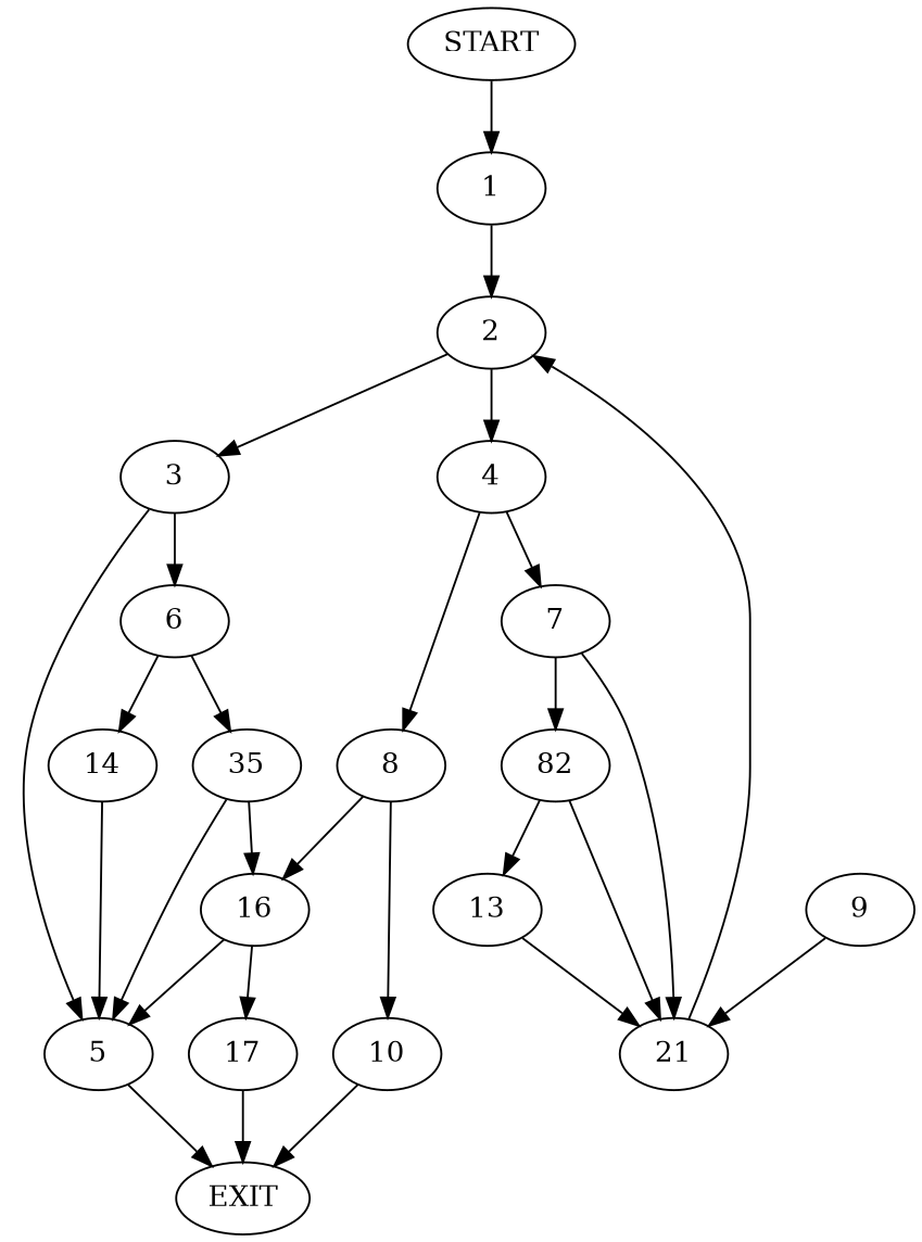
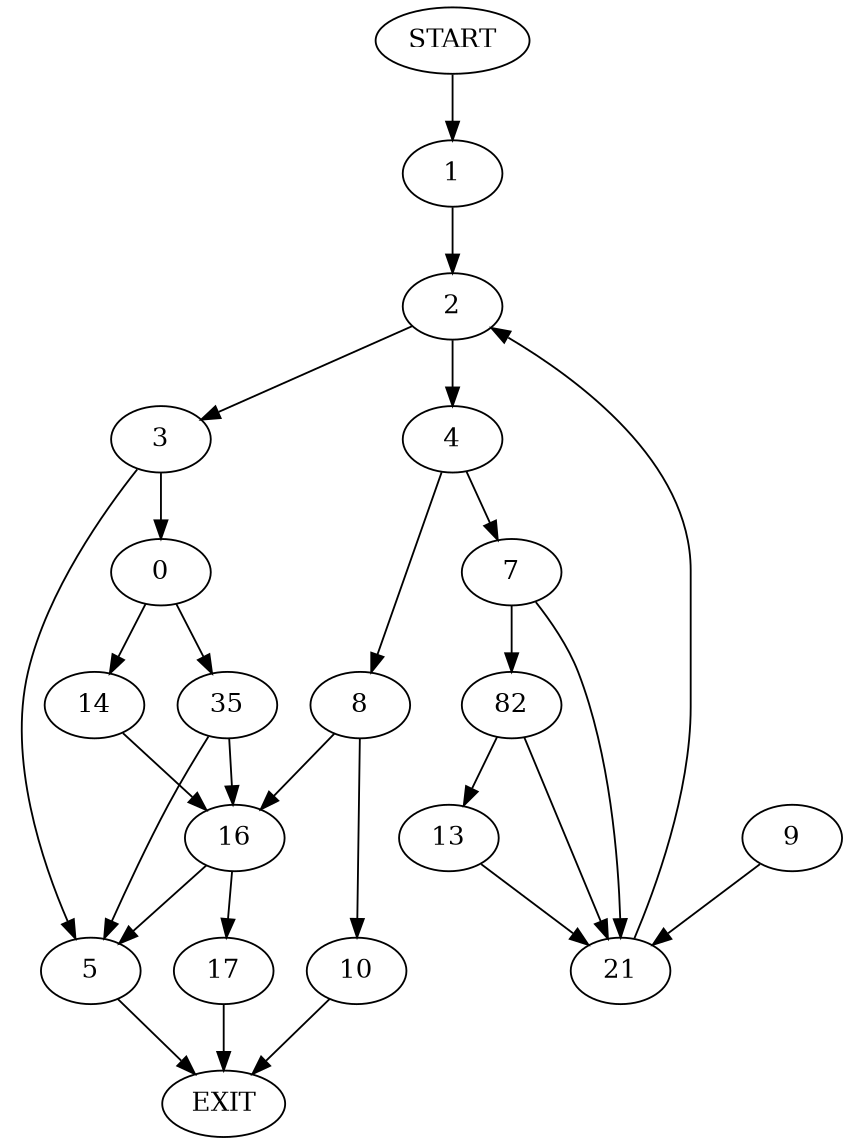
  digraph {
    n1 [label=START]
    1
    2
    n4 [label=EXIT]
    3
    4
    5
-   6
+   6 [label=0]
    7
    8
    14
    n12 [label=35]
    n13 [label=21]
    n14 [label=82]
    10
    16
    13
    9
    17
    n1 -> 1
    1 -> 2
    2 -> 3
    2 -> 4
    3 -> 5
    3 -> 6
    4 -> 7
    4 -> 8
    5 -> n4
    6 -> 14
    6 -> n12
    7 -> n13
    7 -> n14
    8 -> 10
    8 -> 16
-   14 -> 5
+   14 -> 16
    n12 -> 5
    n12 -> 16
    n13 -> 2
    n14 -> n13
    n14 -> 13
    10 -> n4
    16 -> 5
    16 -> 17
    13 -> n13
    9 -> n13
    17 -> n4
  }
